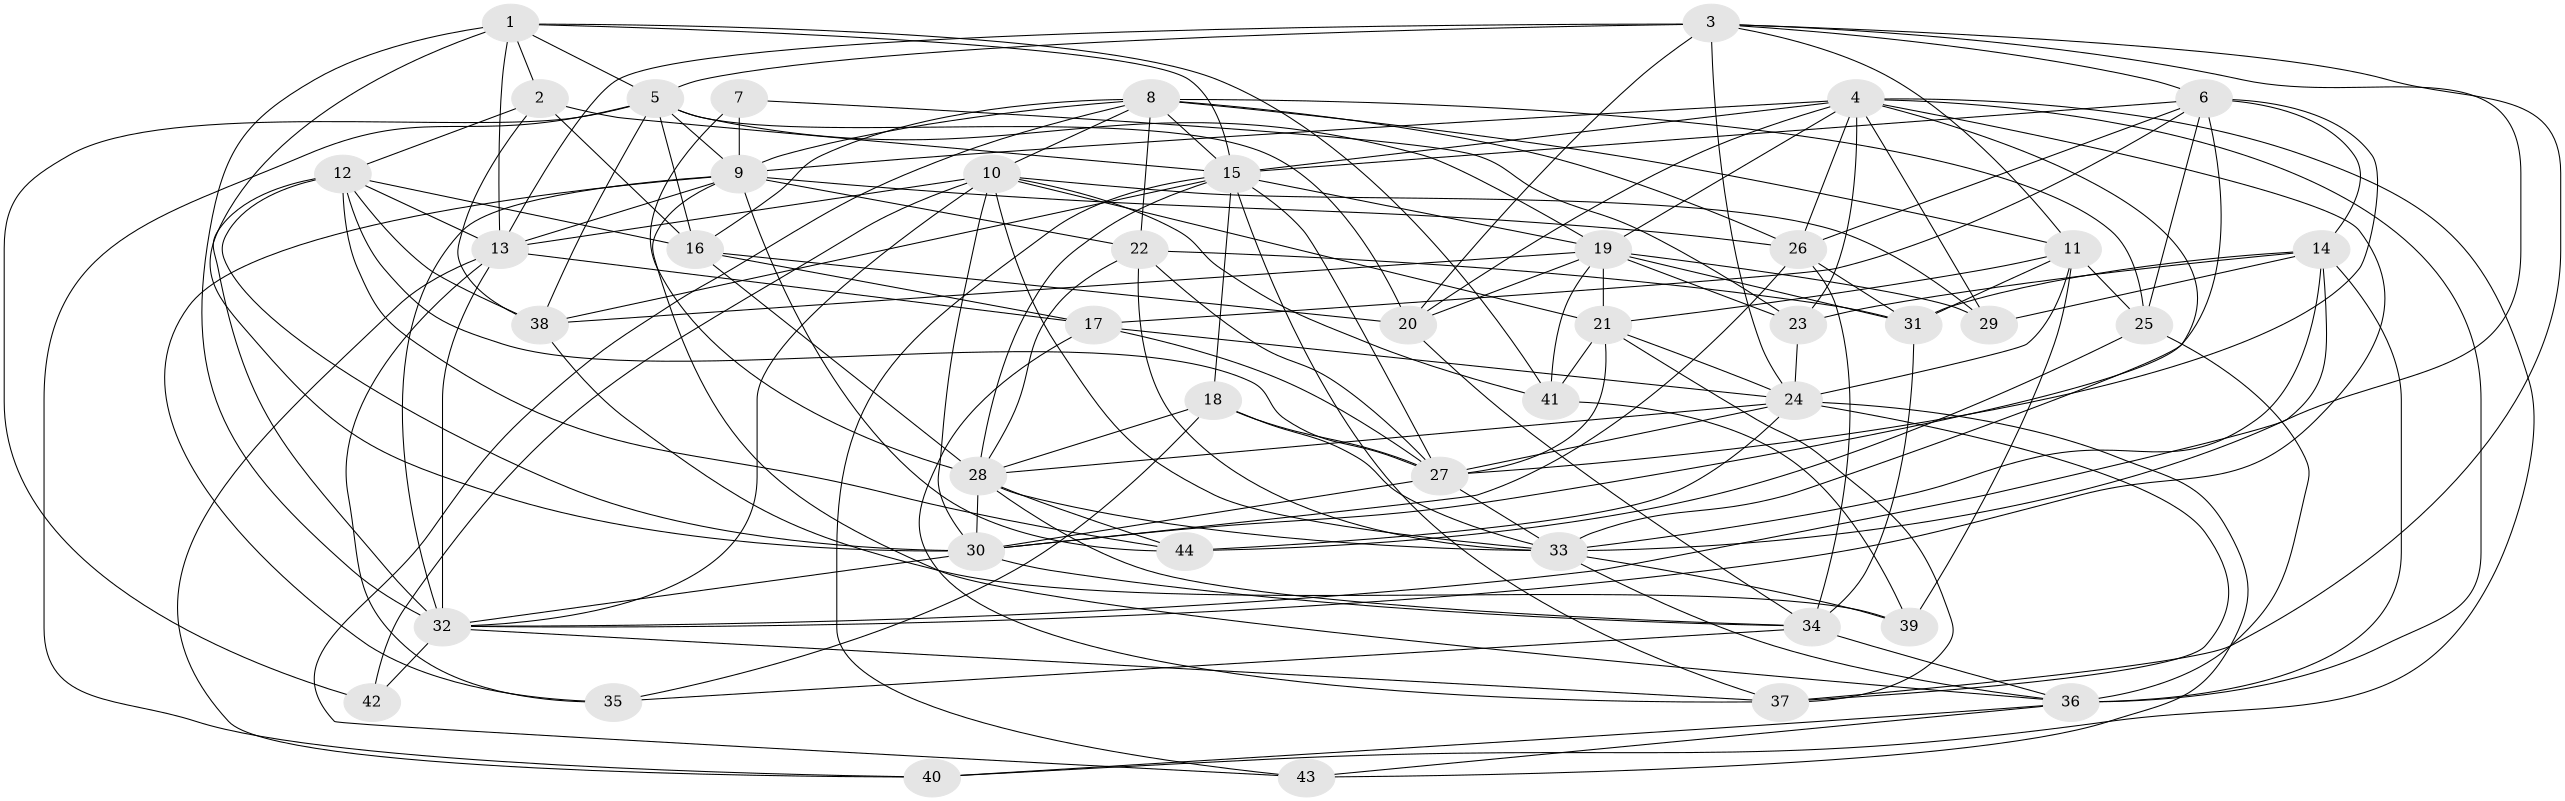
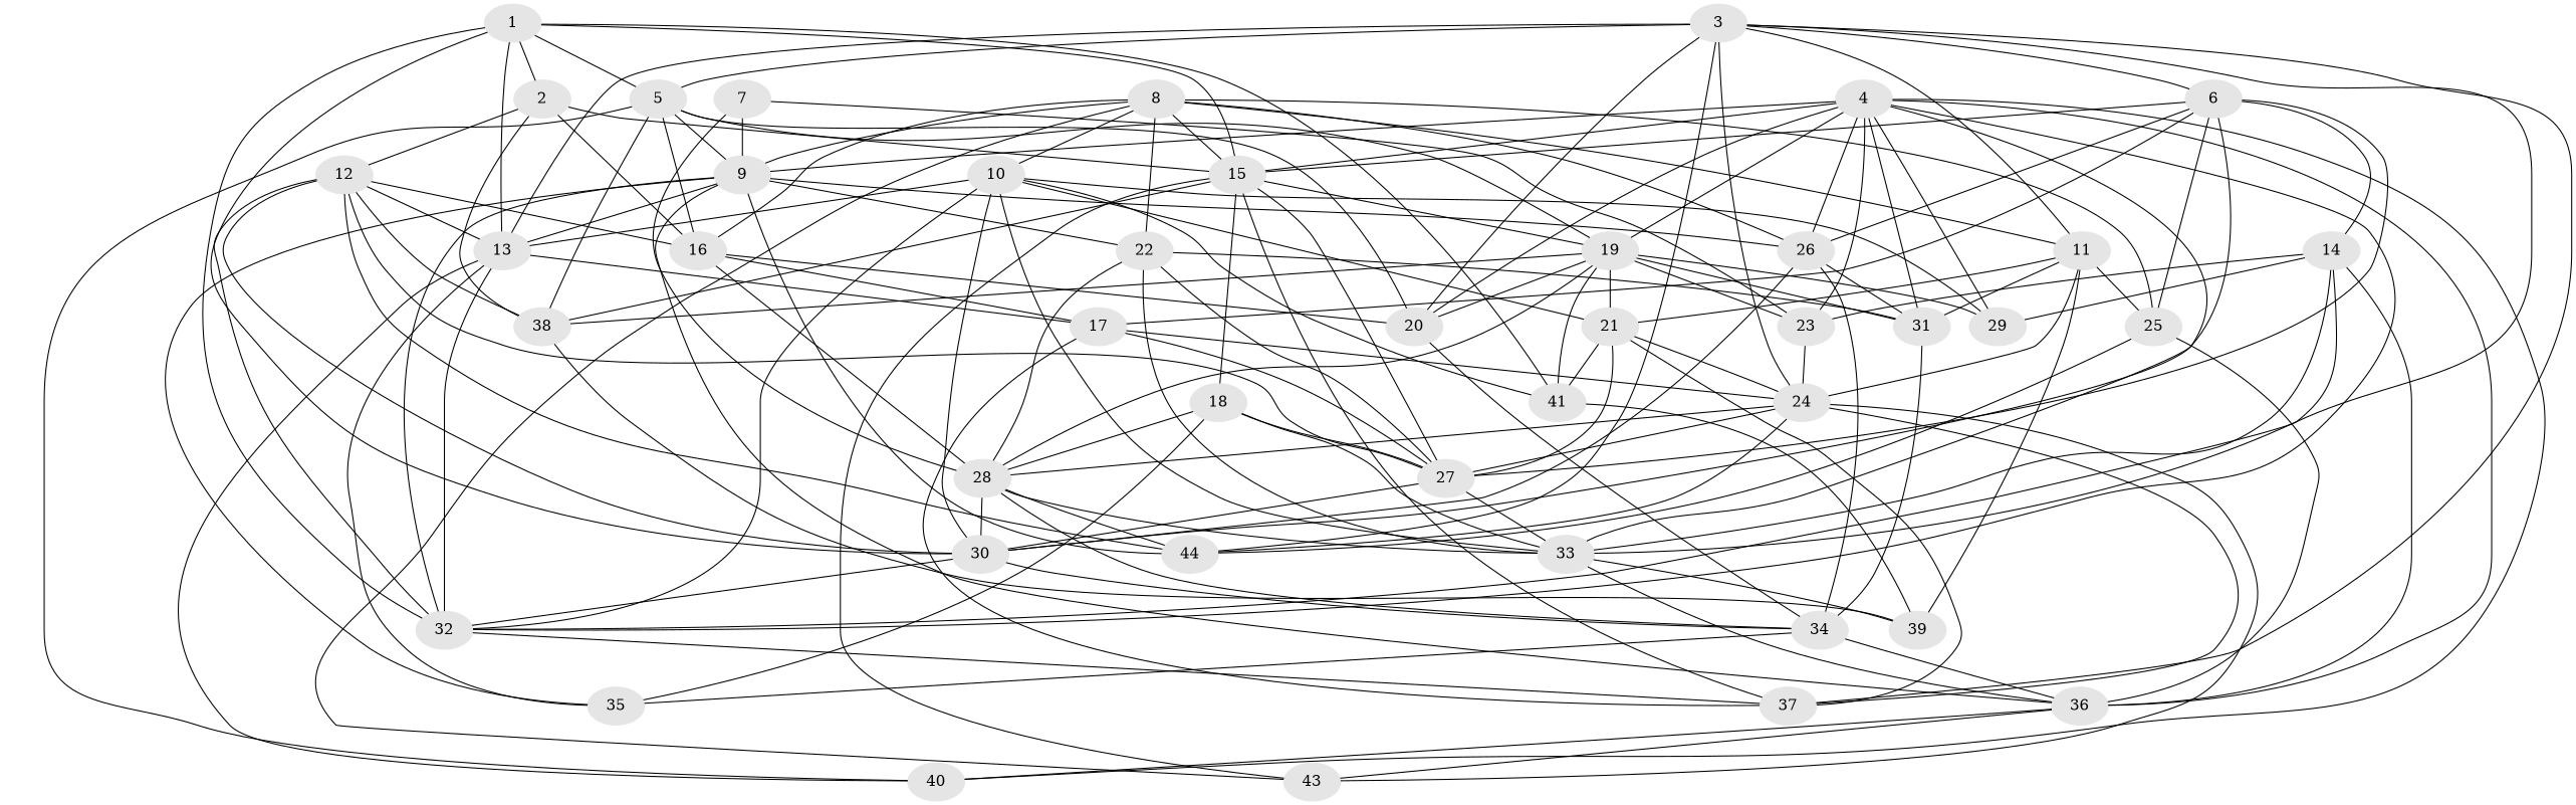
  graph {
    node [color=gray90 style=filled]
    edge [weight=1.0]
    1
    2
    5
    13
    15
    30
    32
    41
    12
    16
    38
    20
    9
    19
    40
-   42
    17
    35
    37
    27
    43
    18
    34
    39
    44
    28
    3
    6
    11
    24
    33
    26
    14
    25
    21
    31
    36
    4
    23
    29
    22
    7
    8
    10
    1 -- 2
    1 -- 5
    1 -- 13 [weight=2.0]
    1 -- 15
    1 -- 30
    1 -- 32
    1 -- 41
    2 -- 15
    2 -- 12
    2 -- 16 [weight=2.0]
    2 -- 38
    5 -- 16 [weight=2.0]
    5 -- 38
    5 -- 20
    5 -- 9
    5 -- 19
    5 -- 40
-   5 -- 42
    13 -- 32 [weight=2.0]
    13 -- 40
    13 -- 17 [weight=2.0]
    13 -- 35
    15 -- 38
    15 -- 19
    15 -- 37
    15 -- 27
    15 -- 43
    15 -- 18
    30 -- 32
    30 -- 34 [weight=2.0]
-   32 -- 42 [weight=2.0]
    32 -- 37
    41 -- 39
    12 -- 13
    12 -- 30
    12 -- 32
    12 -- 16
    12 -- 38
    12 -- 27
    12 -- 44
    16 -- 20
    16 -- 17 [weight=2.0]
    16 -- 28
    38 -- 39
    20 -- 34
    9 -- 13
    9 -- 32
    9 -- 35
    9 -- 44
    9 -- 26
    9 -- 36
    9 -- 22
    19 -- 41
    19 -- 38
    19 -- 20
-   15 -- 28
+   19 -- 28
    19 -- 21
    19 -- 31
    19 -- 23
    19 -- 29
    17 -- 37
    17 -- 27
    17 -- 24
    27 -- 30
    27 -- 33
    18 -- 35
    18 -- 27 [weight=2.0]
    18 -- 28
    18 -- 33
    34 -- 35
    34 -- 36
    28 -- 30
    28 -- 34
    28 -- 44
    28 -- 33
    3 -- 5
    3 -- 13
    3 -- 20 [weight=3.0]
    3 -- 37
+   3 -- 44
    3 -- 6 [weight=2.0]
    3 -- 11
    3 -- 24
    3 -- 33
    6 -- 15
    6 -- 30
    6 -- 17
    6 -- 27
    6 -- 26
    6 -- 14
    6 -- 25 [weight=2.0]
    11 -- 39
    11 -- 24
    11 -- 25
    11 -- 21
    11 -- 31
    24 -- 37
    24 -- 27 [weight=2.0]
    24 -- 43
    24 -- 44
    24 -- 28
    33 -- 39
    33 -- 36
    26 -- 30
    26 -- 34
    26 -- 31
    14 -- 32
    14 -- 33 [weight=2.0]
-   14 -- 31
+   4 -- 31
    14 -- 36 [weight=3.0]
    14 -- 23
    14 -- 29
    25 -- 44
    25 -- 36
    21 -- 41
    21 -- 37
    21 -- 27
    21 -- 24
    31 -- 34 [weight=3.0]
    36 -- 40
    36 -- 43
    4 -- 15
    4 -- 32
    4 -- 20
    4 -- 9
    4 -- 19 [weight=2.0]
    4 -- 40
    4 -- 33
    4 -- 26
    4 -- 36
    4 -- 23
    4 -- 29
    23 -- 24 [weight=2.0]
    22 -- 27
    22 -- 28
    22 -- 33
    22 -- 31
    7 -- 9 [weight=2.0]
    7 -- 28
    7 -- 23
    8 -- 15
    8 -- 16
    8 -- 9
    8 -- 43
    8 -- 11
    8 -- 26 [weight=2.0]
    8 -- 25
    8 -- 22
    8 -- 10
    10 -- 13
    10 -- 30 [weight=3.0]
    10 -- 32
    10 -- 41
-   10 -- 42
    10 -- 33 [weight=2.0]
    10 -- 21
    10 -- 29
  }
